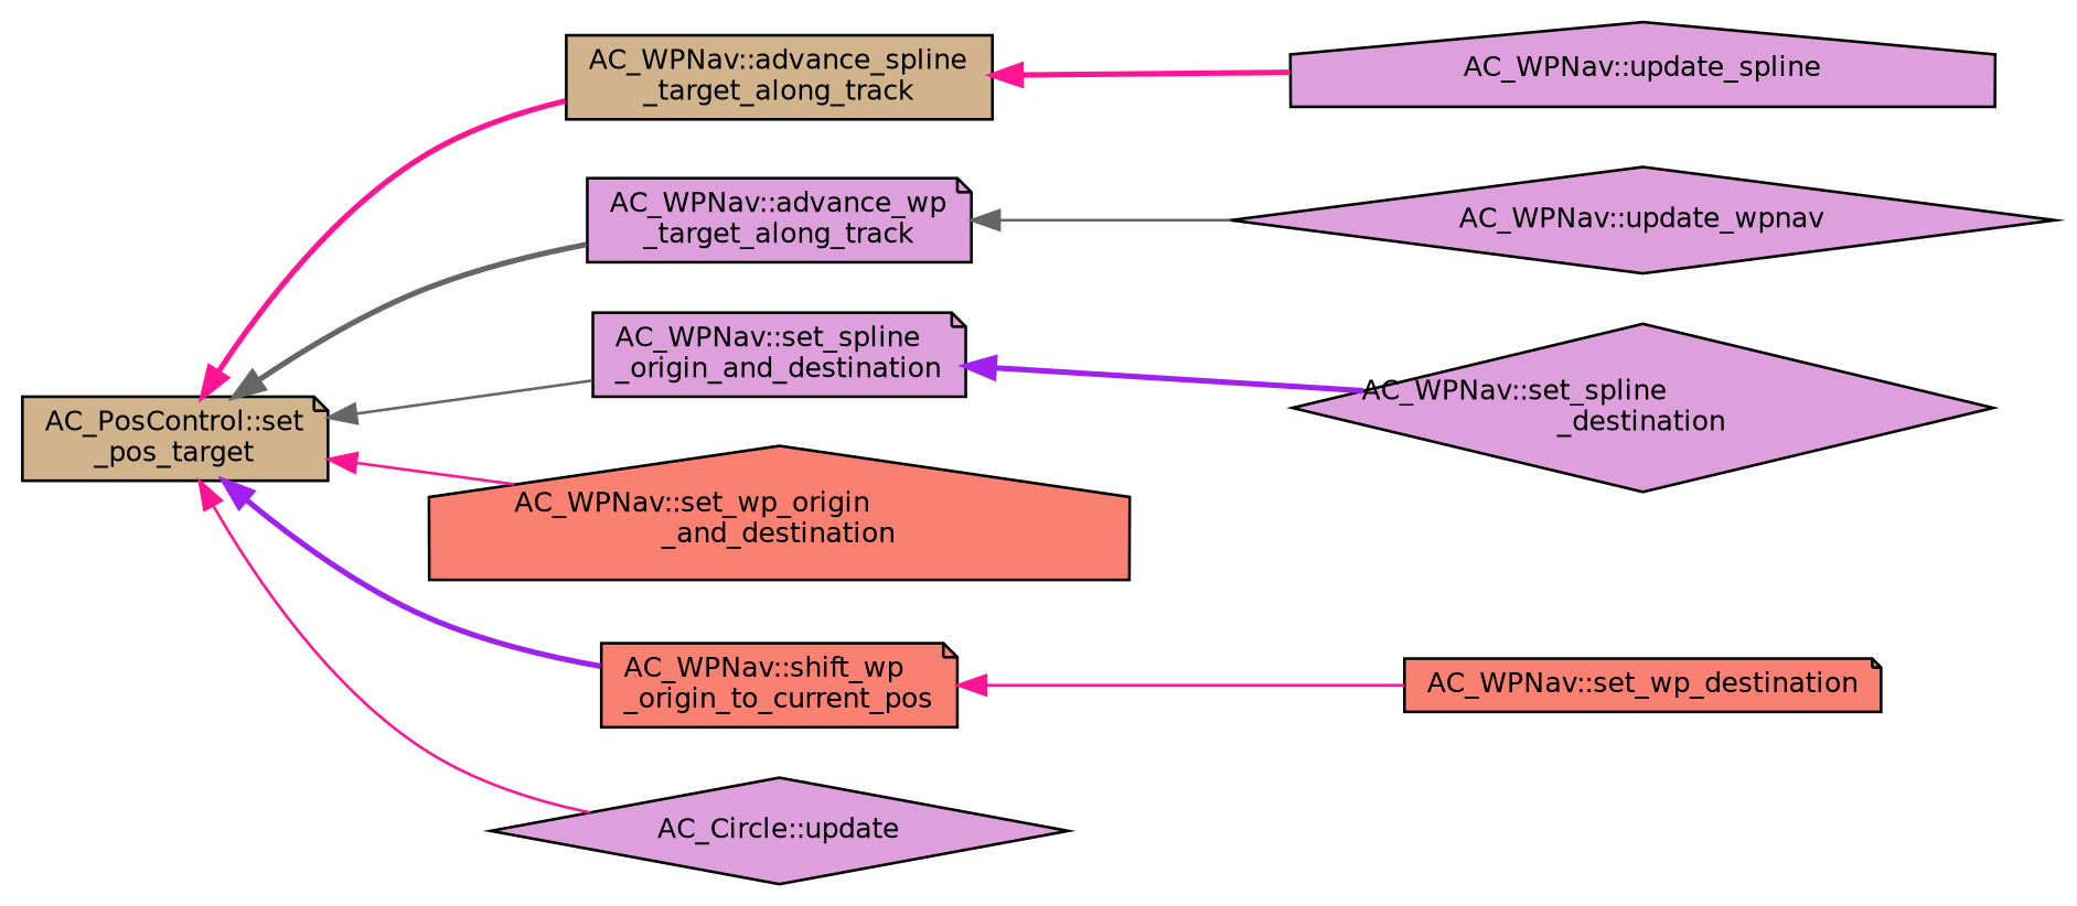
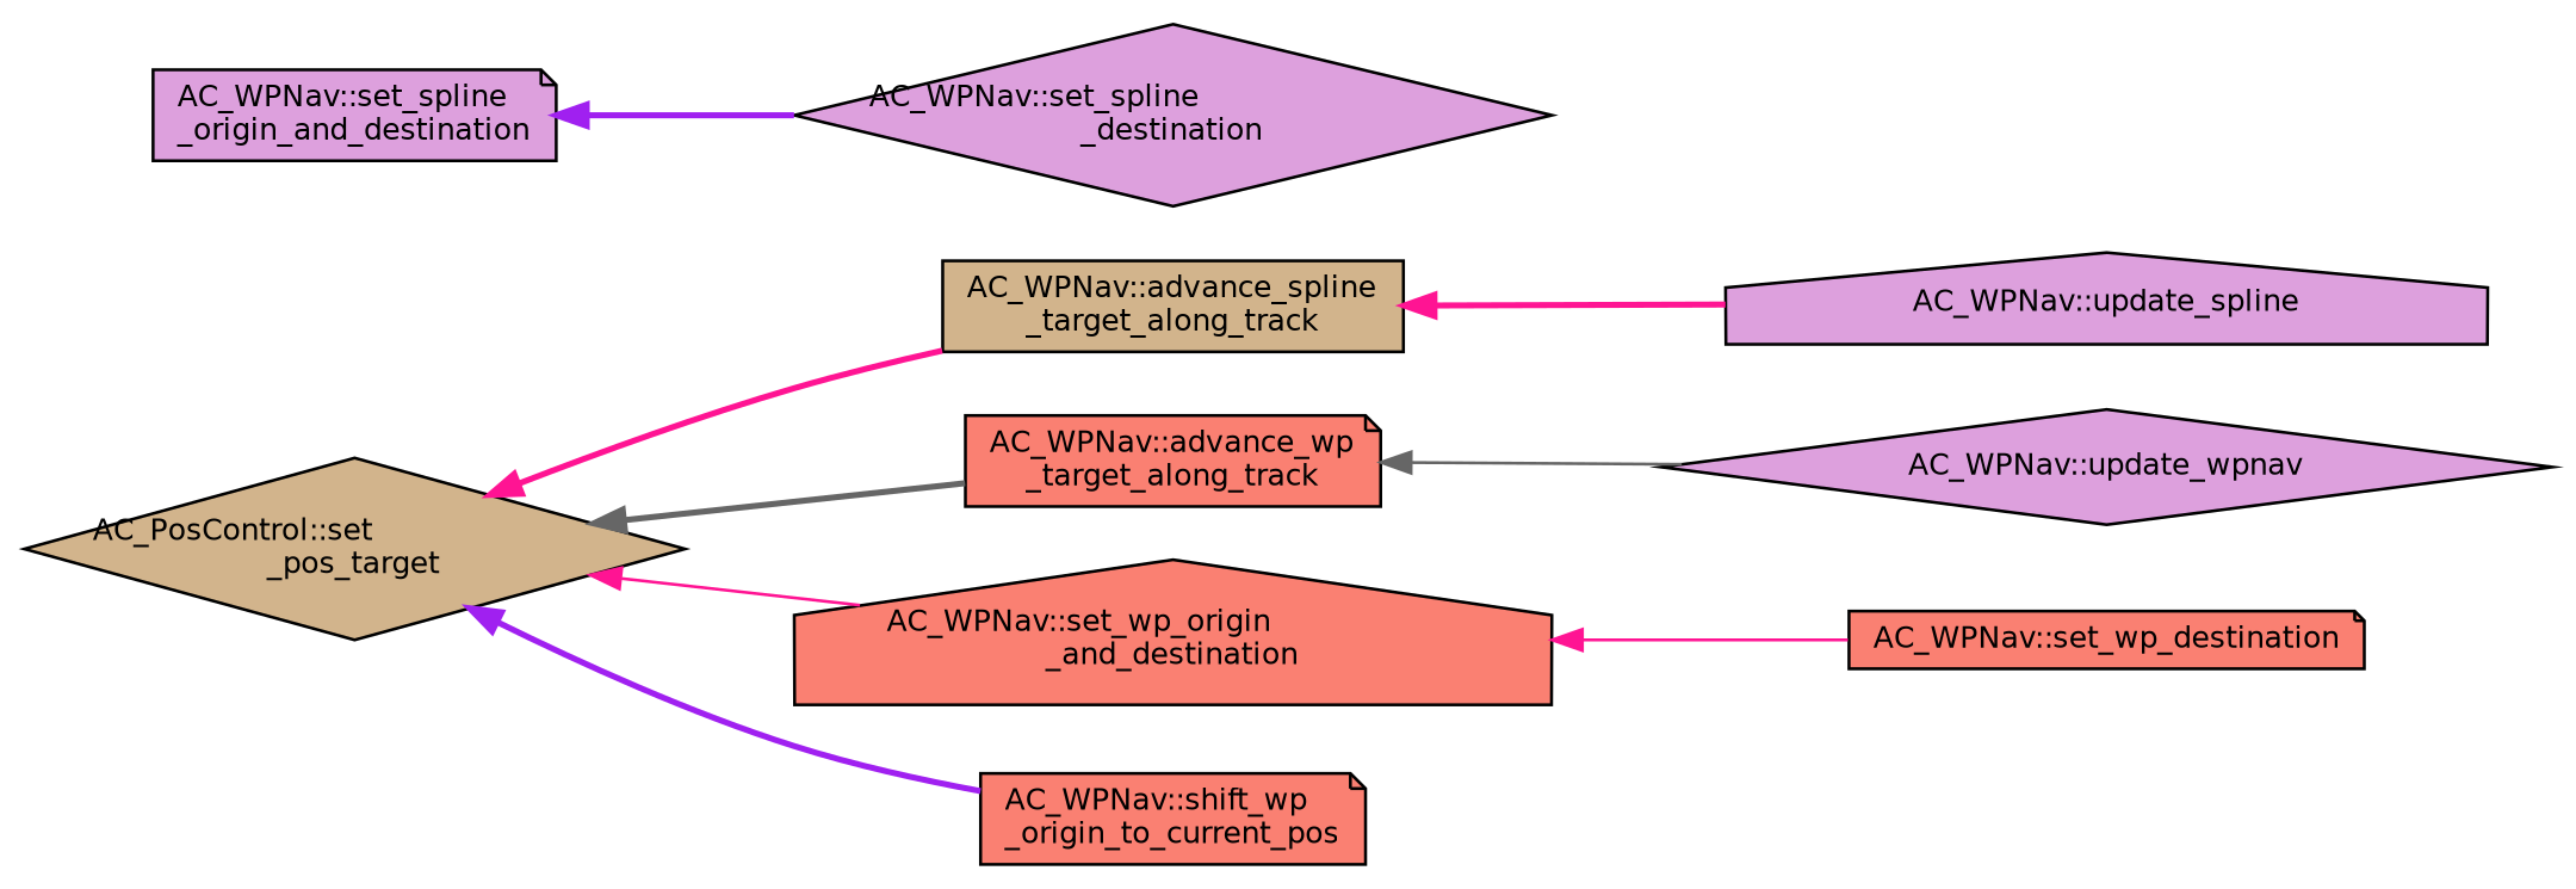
  digraph {
    rankdir=LR
    node [color=black fillcolor=plum fontname=Helvetica fontsize=10 shape=diamond style=filled]
    edge [color=deeppink dir=back fontname=Helvetica fontsize=10 labelfontname=Helvetica labelfontsize=10 style=bold]
-   n1 [fillcolor=tan fontcolor=black height=0.2 label="AC_PosControl::set\l_pos_target" shape=note width=0.4]
+   n1 [fillcolor=tan fontcolor=black height=0.2 label="AC_PosControl::set\l_pos_target" width=0.4]
    n2 [fillcolor=tan height=0.2 label="AC_WPNav::advance_spline\l_target_along_track" shape=box width=0.4]
-   n3 [height=0.2 label="AC_WPNav::advance_wp\l_target_along_track" shape=note width=0.4]
+   n3 [fillcolor=salmon height=0.2 label="AC_WPNav::advance_wp\l_target_along_track" shape=note width=0.4]
    n4 [height=0.2 label="AC_WPNav::set_spline\l_origin_and_destination" shape=note width=0.4]
    n5 [fillcolor=salmon height=0.2 label="AC_WPNav::set_wp_origin\l_and_destination" shape=house width=0.4]
    n6 [fillcolor=salmon height=0.2 label="AC_WPNav::shift_wp\l_origin_to_current_pos" shape=note width=0.4]
-   n7 [height=0.2 label="AC_Circle::update" width=0.4]
    n8 [height=0.2 label="AC_WPNav::update_spline" shape=house width=0.4]
    n9 [height=0.2 label="AC_WPNav::update_wpnav" width=0.4]
    n10 [height=0.2 label="AC_WPNav::set_spline\l_destination" width=0.4]
    n11 [fillcolor=salmon height=0.2 label="AC_WPNav::set_wp_destination" shape=note width=0.4]
    n1 -> n2
    n1 -> n3 [color=gray40]
-   n1 -> n4 [color=gray40 style=solid]
    n1 -> n5 [style=solid]
    n1 -> n6 [color=purple]
-   n1 -> n7 [style=solid]
    n2 -> n8
    n3 -> n9 [color=gray40 style=solid]
    n4 -> n10 [color=purple]
-   n6 -> n11 [style=solid]
+   n5 -> n11 [style=solid]
  }
